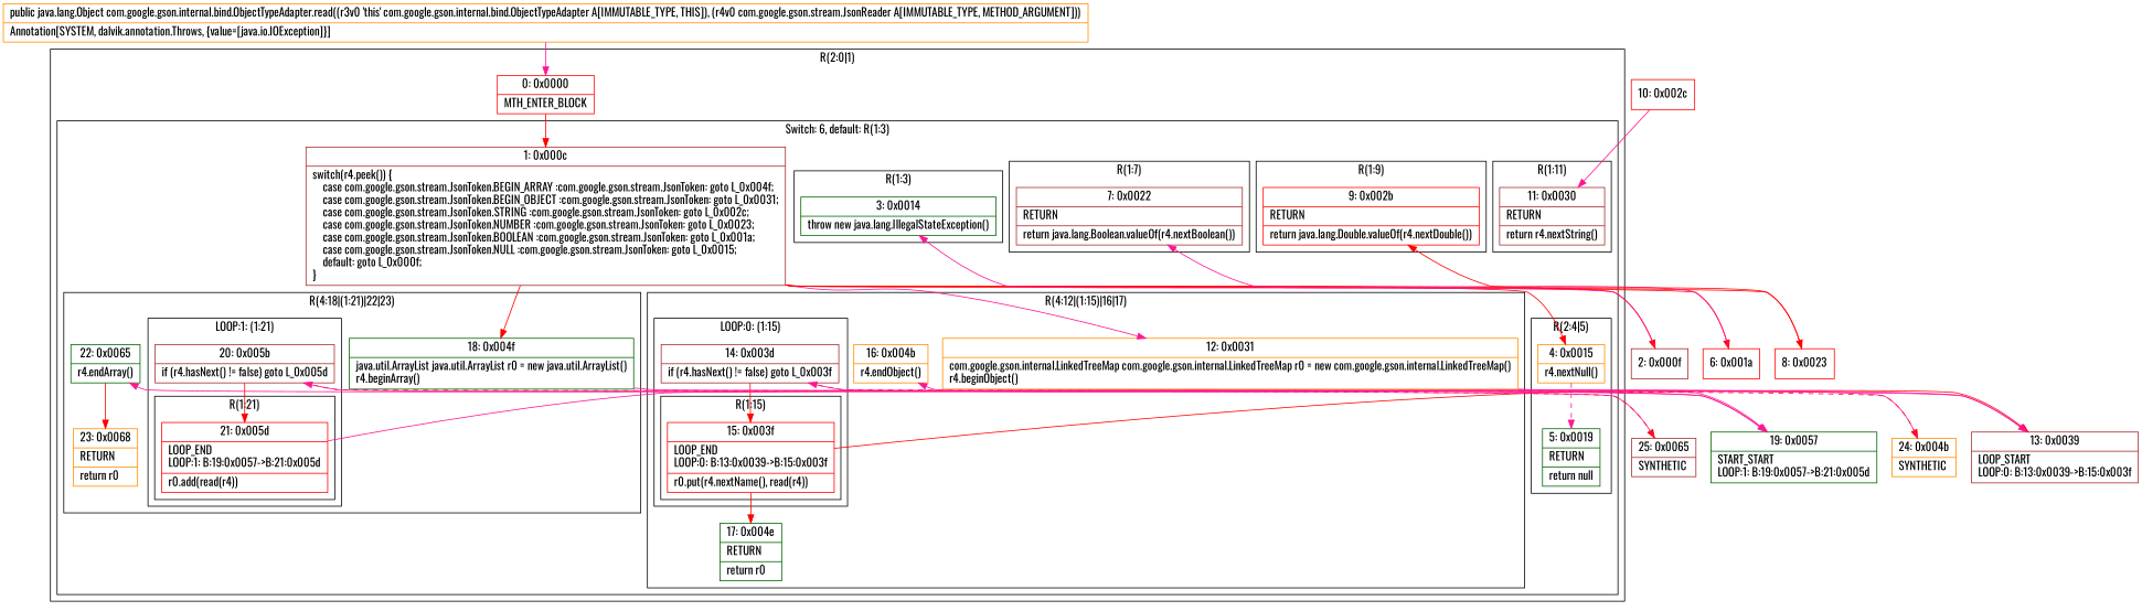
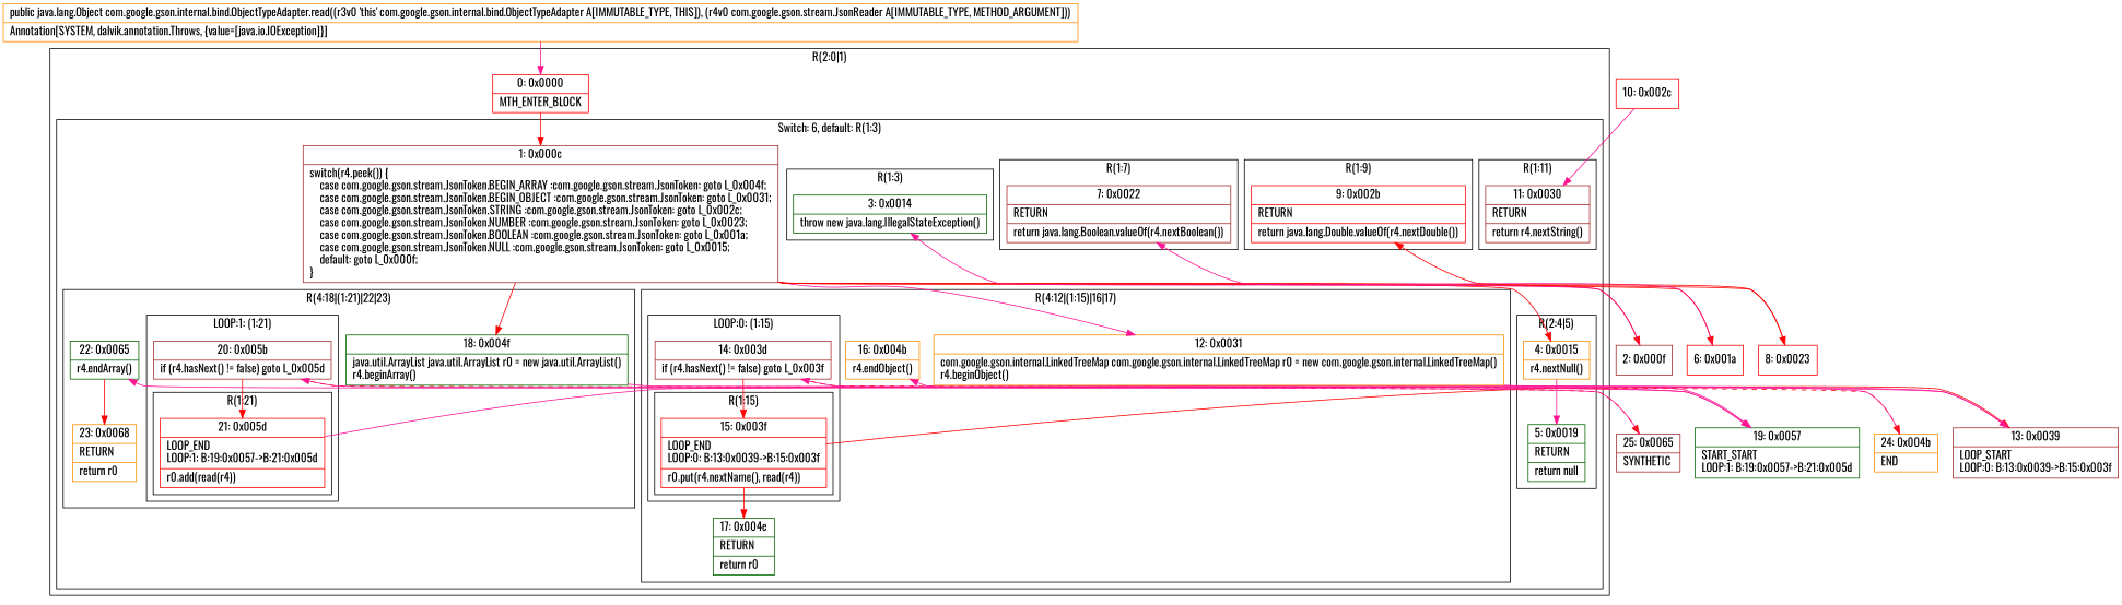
  digraph {
    fontname=Oswald
    node [color=brown fontname=Oswald shape=record]
    edge [color=red fontname=Oswald]
    n1 [color=red label="{21\:\ 0x005d|LOOP_END\lLOOP:1: B:19:0x0057\-\>B:21:0x005d\l|r0.add(read(r4))\l}"]
    n2 [label="{20\:\ 0x005b|if (r4.hasNext() != false) goto L_0x005d\l}"]
    n3 [color=darkgreen label="{18\:\ 0x004f|java.util.ArrayList java.util.ArrayList r0 = new java.util.ArrayList()\lr4.beginArray()\l}"]
    n4 [color=darkgreen label="{22\:\ 0x0065|r4.endArray()\l}"]
    n5 [color=darkorange label="{23\:\ 0x0068|RETURN\l|return r0\l}"]
    n6 [color=red label="{15\:\ 0x003f|LOOP_END\lLOOP:0: B:13:0x0039\-\>B:15:0x003f\l|r0.put(r4.nextName(), read(r4))\l}"]
    n7 [label="{14\:\ 0x003d|if (r4.hasNext() != false) goto L_0x003f\l}"]
    n8 [color=darkorange label="{12\:\ 0x0031|com.google.gson.internal.LinkedTreeMap com.google.gson.internal.LinkedTreeMap r0 = new com.google.gson.internal.LinkedTreeMap()\lr4.beginObject()\l}"]
    n9 [color=darkorange label="{16\:\ 0x004b|r4.endObject()\l}"]
    n10 [color=darkgreen label="{17\:\ 0x004e|RETURN\l|return r0\l}"]
    n11 [label="{11\:\ 0x0030|RETURN\l|return r4.nextString()\l}"]
    n12 [color=red label="{9\:\ 0x002b|RETURN\l|return java.lang.Double.valueOf(r4.nextDouble())\l}"]
    n13 [label="{7\:\ 0x0022|RETURN\l|return java.lang.Boolean.valueOf(r4.nextBoolean())\l}"]
    n14 [color=darkorange label="{4\:\ 0x0015|r4.nextNull()\l}"]
    n15 [color=darkgreen label="{5\:\ 0x0019|RETURN\l|return null\l}"]
    n16 [color=darkgreen label="{3\:\ 0x0014|throw new java.lang.IllegalStateException()\l}"]
    n17 [label="{1\:\ 0x000c|switch(r4.peek()) \{\l    case com.google.gson.stream.JsonToken.BEGIN_ARRAY :com.google.gson.stream.JsonToken: goto L_0x004f;\l    case com.google.gson.stream.JsonToken.BEGIN_OBJECT :com.google.gson.stream.JsonToken: goto L_0x0031;\l    case com.google.gson.stream.JsonToken.STRING :com.google.gson.stream.JsonToken: goto L_0x002c;\l    case com.google.gson.stream.JsonToken.NUMBER :com.google.gson.stream.JsonToken: goto L_0x0023;\l    case com.google.gson.stream.JsonToken.BOOLEAN :com.google.gson.stream.JsonToken: goto L_0x001a;\l    case com.google.gson.stream.JsonToken.NULL :com.google.gson.stream.JsonToken: goto L_0x0015;\l    default: goto L_0x000f;\l\}\l}"]
    n18 [color=red label="{0\:\ 0x0000|MTH_ENTER_BLOCK\l}"]
    n19 [color=darkgreen label="{19\:\ 0x0057|START_START\lLOOP:1: B:19:0x0057\-\>B:21:0x005d\l}"]
    n20 [label="{25\:\ 0x0065|SYNTHETIC\l}"]
    n21 [label="{13\:\ 0x0039|LOOP_START\lLOOP:0: B:13:0x0039\-\>B:15:0x003f\l}"]
-   n22 [color=darkorange label="{24\:\ 0x004b|SYNTHETIC\l}"]
+   n22 [color=darkorange label="{24\:\ 0x004b|END\l}"]
    n23 [label="{2\:\ 0x000f}"]
    n24 [color=red label="{6\:\ 0x001a}"]
    n25 [color=red label="{8\:\ 0x0023}"]
    n26 [color=red label="{10\:\ 0x002c}"]
    n27 [color=darkorange label="{public java.lang.Object com.google.gson.internal.bind.ObjectTypeAdapter.read((r3v0 'this' com.google.gson.internal.bind.ObjectTypeAdapter A[IMMUTABLE_TYPE, THIS]), (r4v0 com.google.gson.stream.JsonReader A[IMMUTABLE_TYPE, METHOD_ARGUMENT]))  | Annotation[SYSTEM, dalvik.annotation.Throws, \{value=[java.io.IOException]\}]\l}"]
    subgraph cluster_1 {
      label="R(2:0|1)"
      n18
      subgraph cluster_2 {
        label="Switch: 6, default: R(1:3)"
        n17
        subgraph cluster_3 {
          label="R(4:18|(1:21)|22|23)"
          n3
          n4
          n5
          subgraph cluster_4 {
            label="LOOP:1: (1:21)"
            n2
            subgraph cluster_5 {
              label="R(1:21)"
              n1
            }
          }
        }
        subgraph cluster_6 {
          label="R(4:12|(1:15)|16|17)"
          n8
          n9
          n10
          subgraph cluster_7 {
            label="LOOP:0: (1:15)"
            n7
            subgraph cluster_8 {
              label="R(1:15)"
              n6
            }
          }
        }
        subgraph cluster_9 {
          label="R(1:11)"
          n11
        }
        subgraph cluster_10 {
          label="R(1:9)"
          n12
        }
        subgraph cluster_11 {
          label="R(1:7)"
          n13
        }
        subgraph cluster_12 {
          label="R(2:4|5)"
          n14
          n15
        }
        subgraph cluster_13 {
          label="R(1:3)"
          n16
        }
      }
    }
    n1 -> n19 [color=deeppink]
    n2 -> n1
    n2 -> n20 [style=dashed]
    n3 -> n19 [color=deeppink]
    n4 -> n5
    n6 -> n10
    n6 -> n21
    n7 -> n6
    n7 -> n22 [style=dashed]
    n8 -> n21 [color=deeppink]
-   n14 -> n15 [color=deeppink style=dashed]
+   n14 -> n15 [color=deeppink]
    n17 -> n3
    n17 -> n8 [color=deeppink]
    n17 -> n14
    n17 -> n23
    n17 -> n24
    n17 -> n25
    n18 -> n17
    n19 -> n2 [color=deeppink]
    n20 -> n4 [color=deeppink]
    n21 -> n7 [color=deeppink]
    n22 -> n9 [color=deeppink]
    n23 -> n16 [color=deeppink]
    n24 -> n13 [color=deeppink]
    n25 -> n12
    n26 -> n11 [color=deeppink]
    n27 -> n18 [color=deeppink]
  }
